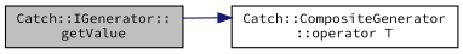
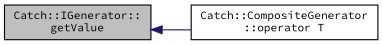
  digraph {
    rankdir=LR
    fontname="Source Code Pro"
    node [color=black fontname="Source Code Pro" fontsize=10 shape=record style=filled]
    n1 [fillcolor=grey75 fontcolor=black height=0.2 label="Catch::IGenerator::\lgetValue" width=0.4]
    n2 [fillcolor=white height=0.2 label="Catch::CompositeGenerator\l::operator T" width=0.4]
-   n2 -> n1 [color=midnightblue dir=back fontname="Source Code Pro" fontsize=10 labelfontname=Helvetica labelfontsize=10 style=solid]
+   n1 -> n2 [color=midnightblue dir=back fontname="Source Code Pro" fontsize=10 labelfontname=Helvetica labelfontsize=10 style=solid]
  }
